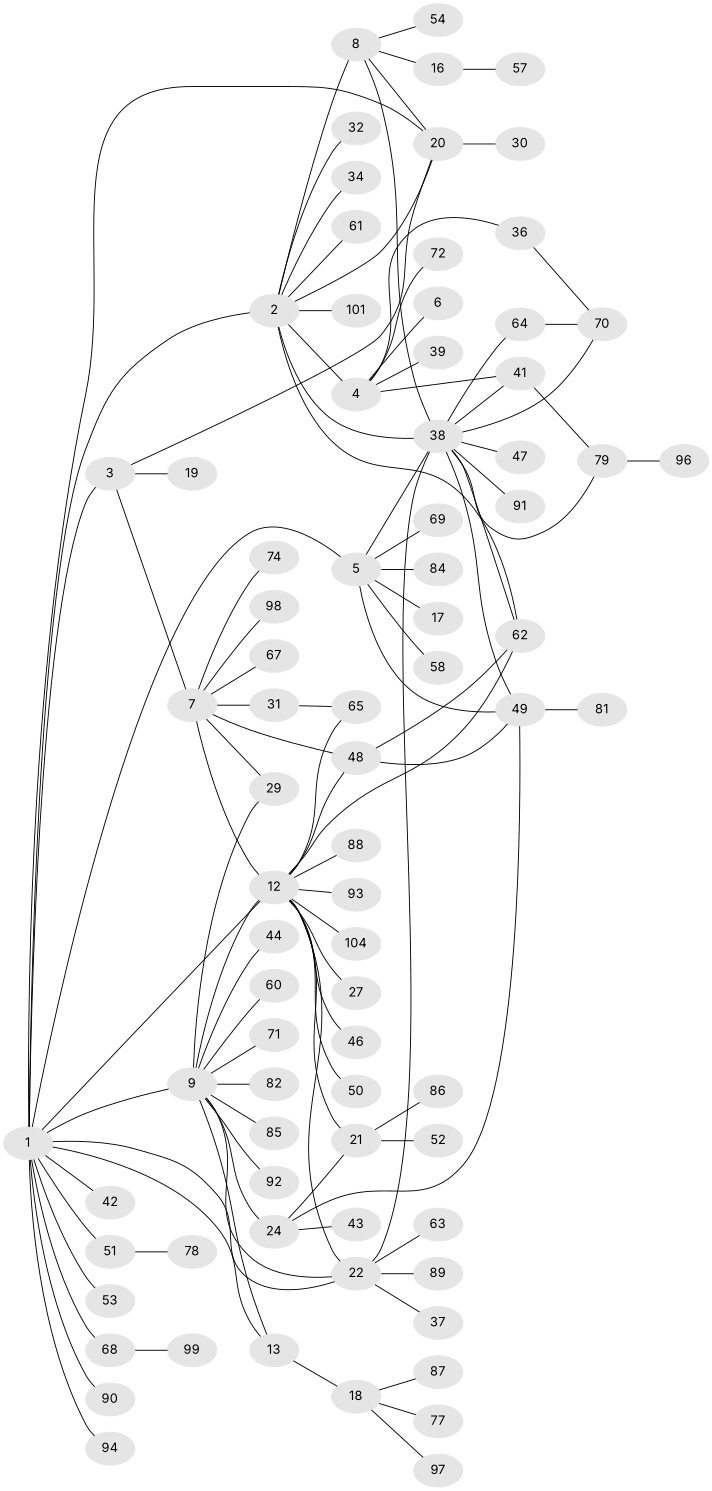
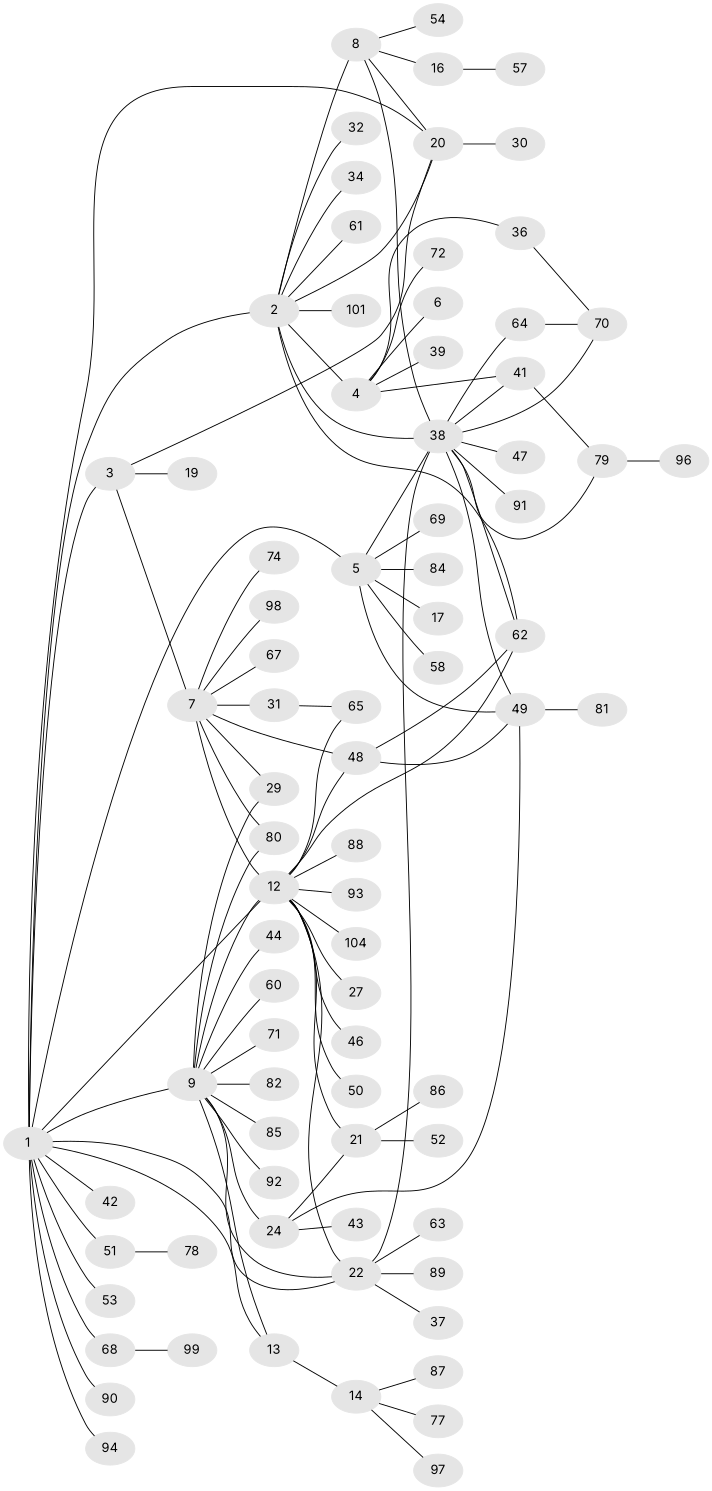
  graph {
    fontname=Inter
    rankdir=LR
    node [color=gray90 fontname=Inter style=filled]
    edge [fontname=Inter]
    1 [super="+15"]
    2 [super="+25"]
    3 [super="+76"]
    5 [super="+73"]
    9 [super="+59"]
    12 [super="+33"]
    13 [super="+24"]
    20 [super="+28"]
    22 [super="+26"]
    42
    51
    53
    68
    90
    94
    4 [super="+10"]
    8 [super="+11"]
    32
    34
    38 [super="+56"]
    61
    62 [super="+83"]
    101
    7 [super="+40"]
    19
    17
    49 [super="+95"]
    58
    69
    84
    29
+   80
    n33 [label=24 super="+66"]
    44
    60
    71
    82
    85
    92
    48 [super="+55"]
    21 [super="+45"]
    27
    46
    50
    65 [super="+102"]
    88
    93 [super="+100"]
    104
-   18 [super="+35"]
+   18 [super="+35" label=14]
    30
    37
    63
    89
    78
    99
    6
    36
    39
    41 [super="+75"]
    72
    16
    54
    70
    47
    64
    79
    91
    31
    67
    74
    98
    81
    57
    43
    52
    86
    87
    77
    97
    96
    1 -- 2
    1 -- 3
    1 -- 5
    1 -- 9
    1 -- 12
    1 -- 13
    1 -- 20
    1 -- 22
    1 -- 42
    1 -- 51
    1 -- 53
    1 -- 68
    1 -- 90
    1 -- 94
    2 -- 20
    2 -- 4 [weight=2]
    2 -- 8
    2 -- 32
    2 -- 34
    2 -- 38
    2 -- 61
    2 -- 62
    2 -- 101
    3 -- 20
    3 -- 7
    3 -- 19
    5 -- 38
    5 -- 17
    5 -- 49
    5 -- 58
    5 -- 69
    5 -- 84
    9 -- 12
    9 -- 13
    9 -- 22
    9 -- 29
+   9 -- 80
    9 -- n33 [weight=2]
    9 -- 44
    9 -- 60
    9 -- 71
    9 -- 82
    9 -- 85
    9 -- 92
    12 -- 22
    12 -- 62
    12 -- 48
    12 -- 21
    12 -- 27
    12 -- 46
    12 -- 50
    12 -- 65
    12 -- 88
    12 -- 93
    12 -- 104
    13 -- 18
    20 -- 30
    22 -- 38
    22 -- 37
    22 -- 63
    22 -- 89
    51 -- 78
    68 -- 99
    4 -- 6
    4 -- 36
    4 -- 39
    4 -- 41
    4 -- 72
    8 -- 20
    8 -- 38
    8 -- 16
    8 -- 54
    38 -- 62
    38 -- 49 [weight=2]
    38 -- 41
    38 -- 70
    38 -- 47
    38 -- 64
    38 -- 79
    38 -- 91
    7 -- 12
    7 -- 29
+   7 -- 80
    7 -- 48
    7 -- 31
    7 -- 67
    7 -- 74
    7 -- 98
    49 -- 81
    n33 -- 49
    n33 -- 21
    n33 -- 43
    48 -- 62
    48 -- 49
    21 -- 52
    21 -- 86
    18 -- 87
    18 -- 77
    18 -- 97
    36 -- 70
    41 -- 79
    16 -- 57
    64 -- 70
    79 -- 96
    31 -- 65
  }
